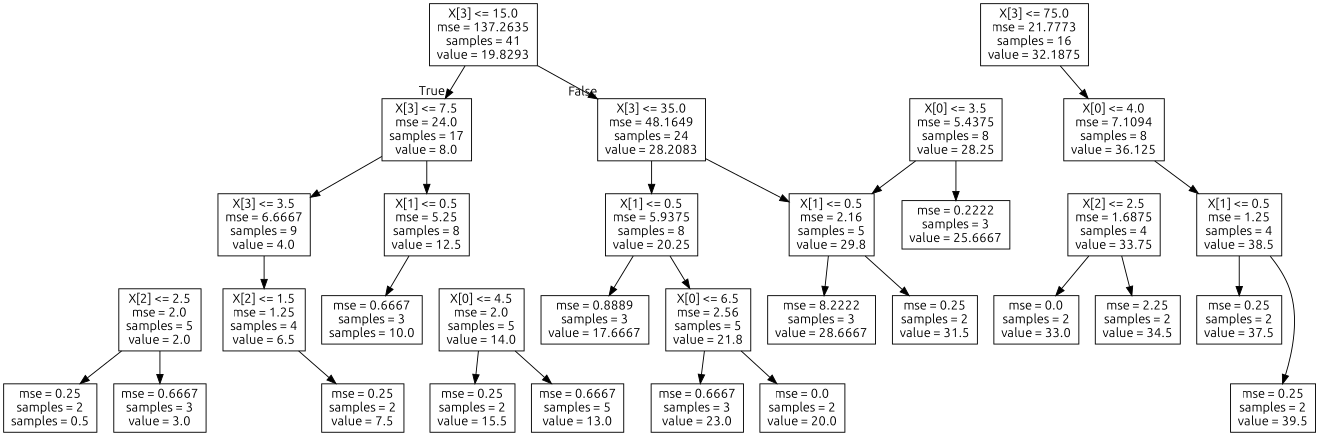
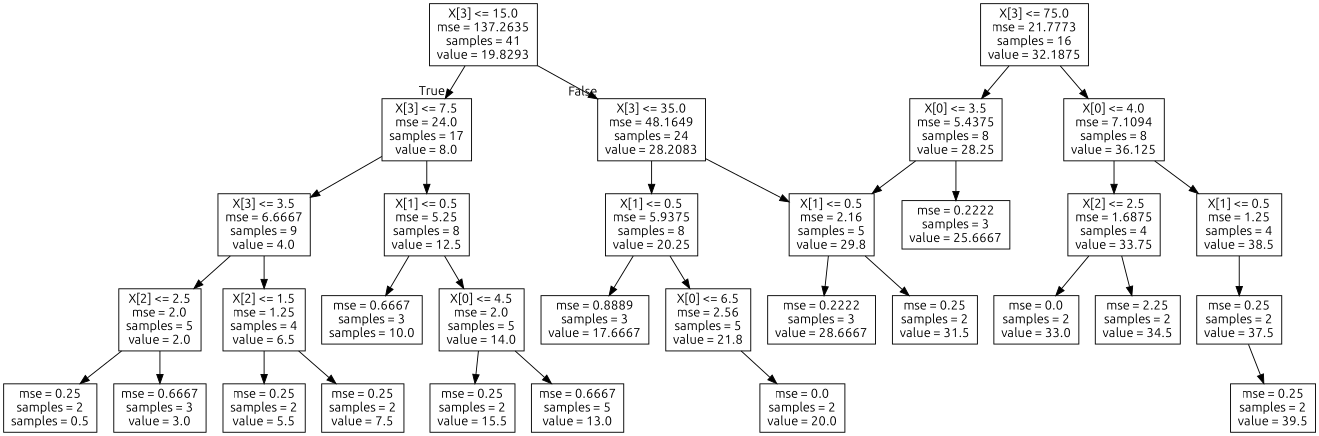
  digraph {
    fontname=Ubuntu
    node [fontname=Ubuntu shape=box]
    edge [fontname=Ubuntu]
    n1 [label="X[3] <= 15.0\nmse = 137.2635\nsamples = 41\nvalue = 19.8293"]
    n2 [label="X[3] <= 7.5\nmse = 24.0\nsamples = 17\nvalue = 8.0"]
    n3 [label="X[3] <= 35.0\nmse = 48.1649\nsamples = 24\nvalue = 28.2083"]
    n4 [label="X[3] <= 3.5\nmse = 6.6667\nsamples = 9\nvalue = 4.0"]
    n5 [label="X[1] <= 0.5\nmse = 5.25\nsamples = 8\nvalue = 12.5"]
    n6 [label="X[1] <= 0.5\nmse = 5.9375\nsamples = 8\nvalue = 20.25"]
    n7 [label="X[1] <= 0.5\nmse = 2.16\nsamples = 5\nvalue = 29.8"]
    n8 [label="X[2] <= 2.5\nmse = 2.0\nsamples = 5\nvalue = 2.0"]
    n9 [label="X[2] <= 1.5\nmse = 1.25\nsamples = 4\nvalue = 6.5"]
    n10 [label="mse = 0.6667\nsamples = 3\nsamples = 10.0"]
    n11 [label="X[0] <= 4.5\nmse = 2.0\nsamples = 5\nvalue = 14.0"]
    n12 [label="mse = 0.25\nsamples = 2\nsamples = 0.5"]
    n13 [label="mse = 0.6667\nsamples = 3\nvalue = 3.0"]
+   n14 [label="mse = 0.25\nsamples = 2\nvalue = 5.5"]
    n15 [label="mse = 0.25\nsamples = 2\nvalue = 7.5"]
    n16 [label="mse = 0.25\nsamples = 2\nvalue = 15.5"]
    n17 [label="mse = 0.6667\nsamples = 5\nvalue = 13.0"]
    n18 [label="mse = 0.8889\nsamples = 3\nvalue = 17.6667"]
    n19 [label="X[0] <= 6.5\nmse = 2.56\nsamples = 5\nvalue = 21.8"]
    n20 [label="X[3] <= 75.0\nmse = 21.7773\nsamples = 16\nvalue = 32.1875"]
    n21 [label="X[0] <= 3.5\nmse = 5.4375\nsamples = 8\nvalue = 28.25"]
    n22 [label="X[0] <= 4.0\nmse = 7.1094\nsamples = 8\nvalue = 36.125"]
-   n23 [label="mse = 0.6667\nsamples = 3\nvalue = 23.0"]
    n24 [label="mse = 0.0\nsamples = 2\nvalue = 20.0"]
    n25 [label="mse = 0.2222\nsamples = 3\nvalue = 25.6667"]
    n26 [label="X[2] <= 2.5\nmse = 1.6875\nsamples = 4\nvalue = 33.75"]
    n27 [label="X[1] <= 0.5\nmse = 1.25\nsamples = 4\nvalue = 38.5"]
-   n28 [label="mse = 8.2222\nsamples = 3\nvalue = 28.6667"]
+   n28 [label="mse = 0.2222\nsamples = 3\nvalue = 28.6667"]
    n29 [label="mse = 0.25\nsamples = 2\nvalue = 31.5"]
    n30 [label="mse = 0.0\nsamples = 2\nvalue = 33.0"]
    n31 [label="mse = 2.25\nsamples = 2\nvalue = 34.5"]
    n32 [label="mse = 0.25\nsamples = 2\nvalue = 37.5"]
    n33 [label="mse = 0.25\nsamples = 2\nvalue = 39.5"]
    n1 -> n2 [headlabel=True labelangle=45 labeldistance=2.5]
    n1 -> n3 [headlabel=False labelangle=-45 labeldistance=2.5]
    n2 -> n4
    n2 -> n5
    n3 -> n6
    n3 -> n7
+   n4 -> n8
    n4 -> n9
    n5 -> n10
+   n5 -> n11
    n6 -> n18
    n6 -> n19
    n7 -> n28
    n7 -> n29
    n8 -> n12
    n8 -> n13
+   n9 -> n14
    n9 -> n15
    n11 -> n16
    n11 -> n17
-   n19 -> n23
    n19 -> n24
+   n20 -> n21
    n20 -> n22
    n21 -> n7
    n21 -> n25
+   n22 -> n26
    n22 -> n27
    n26 -> n30
    n26 -> n31
    n27 -> n32
-   n27 -> n33
+   n32 -> n33
  }
